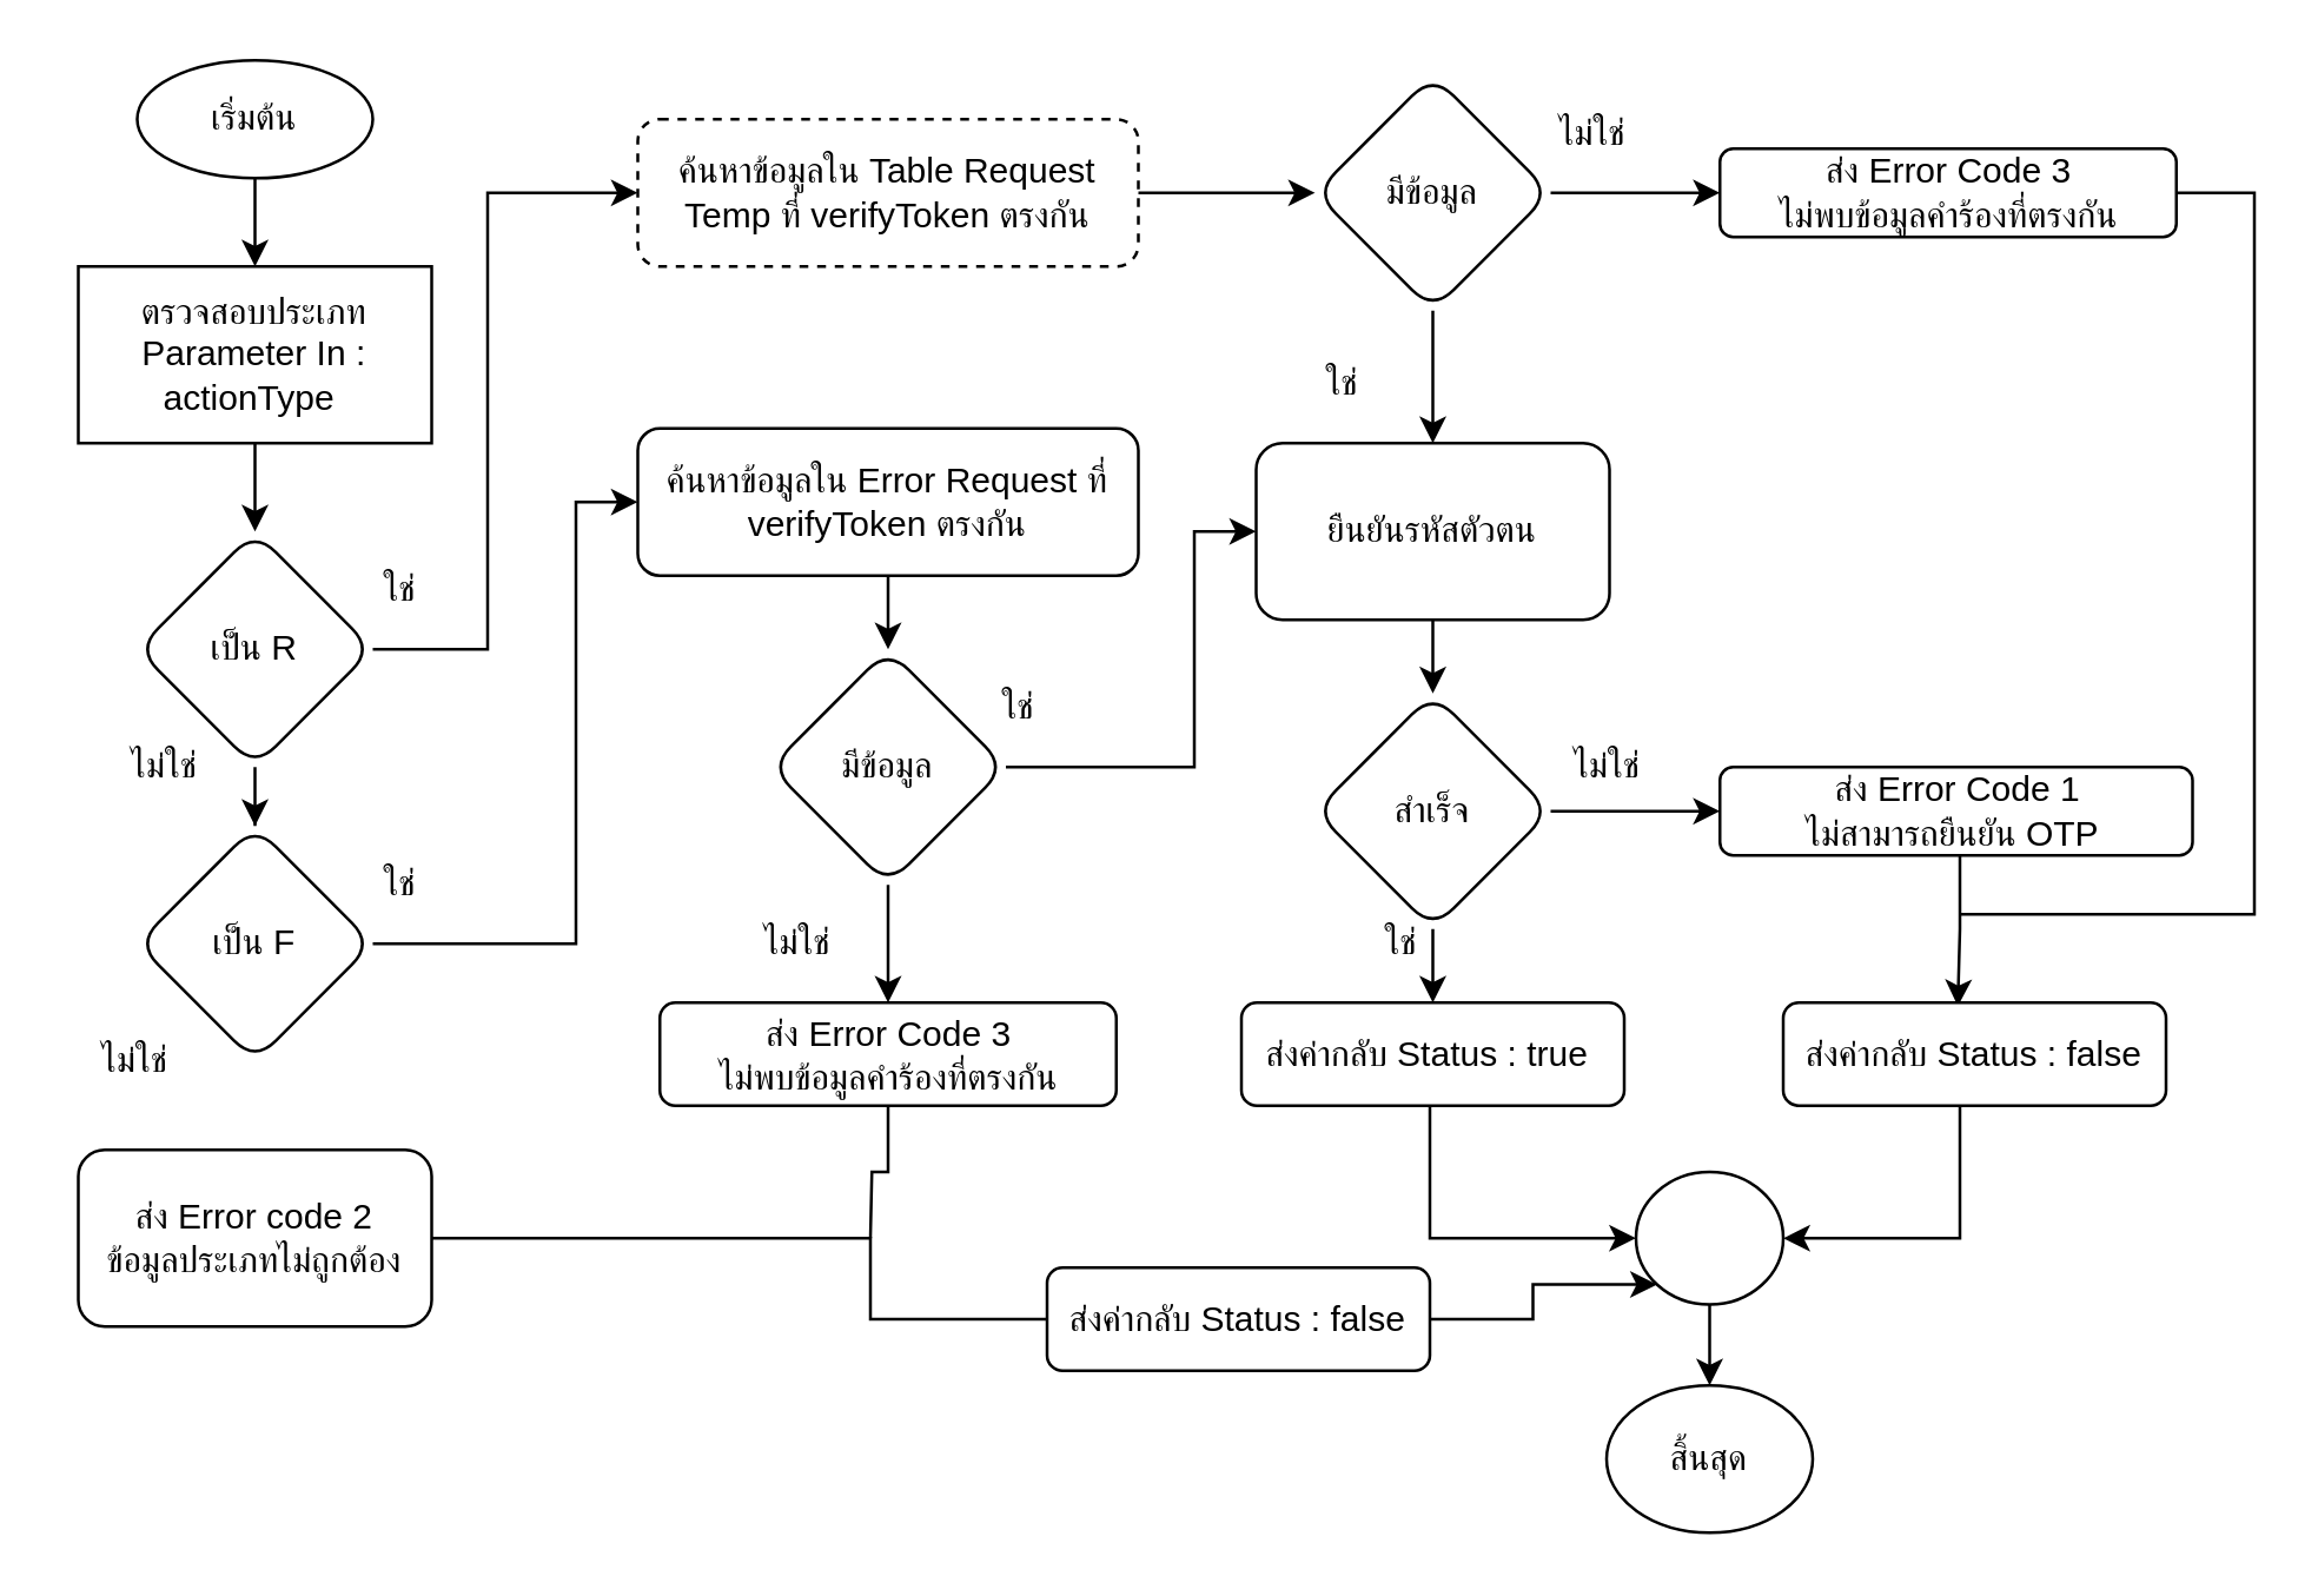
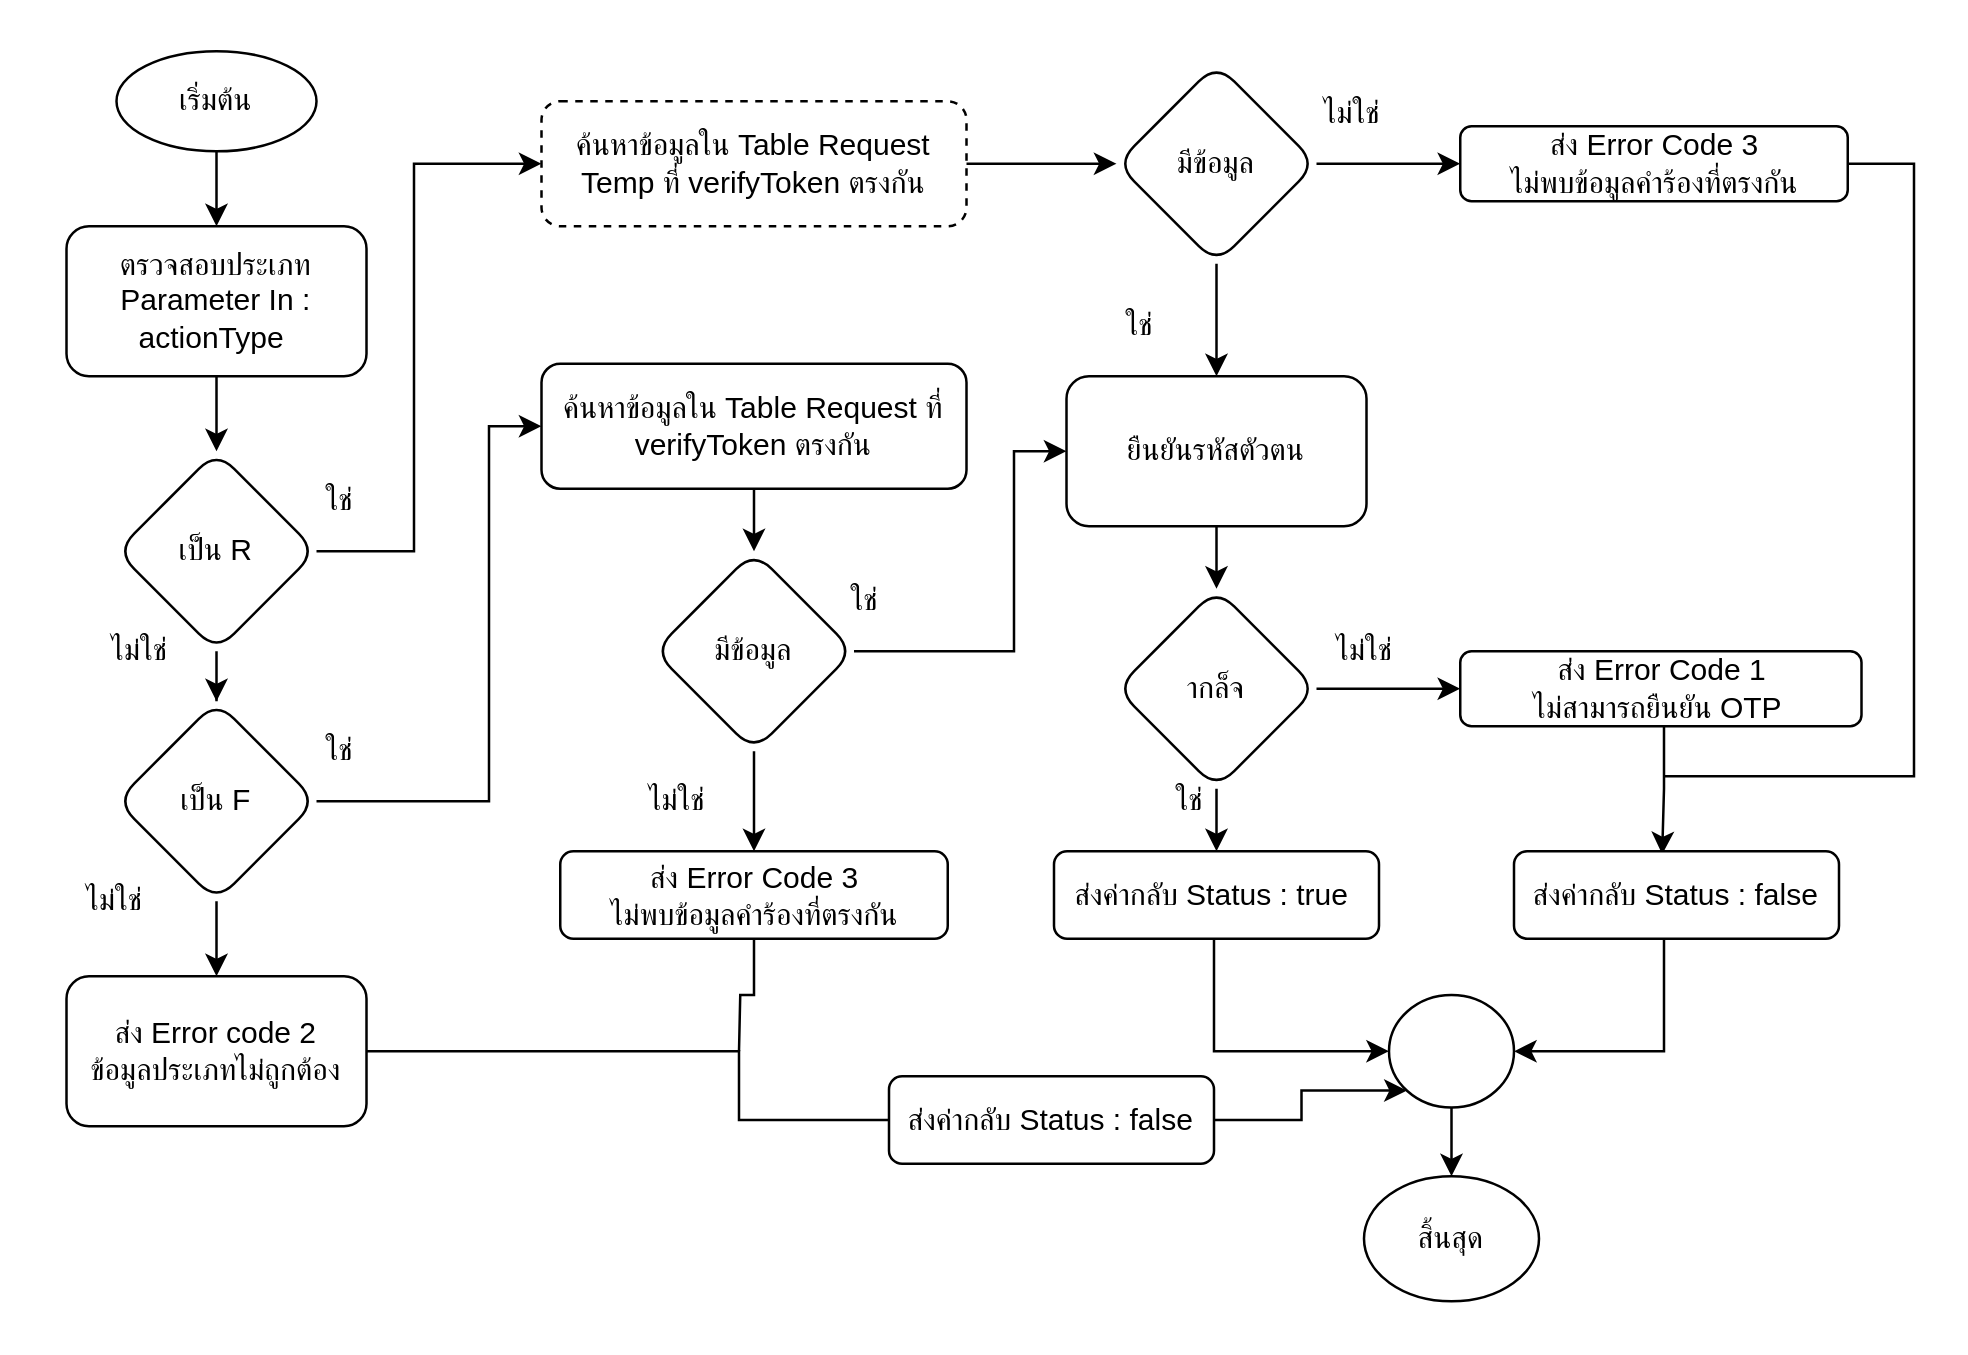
  <mxCell id="0" />
  <mxCell id="1" parent="0" />
  <mxCell id="2" value="" style="edgeStyle=orthogonalEdgeStyle;rounded=0;orthogonalLoop=1;jettySize=auto;html=1;" parent="1" source="3" target="4" edge="1"><mxGeometry relative="1" as="geometry" /></mxCell>
  <mxCell id="3" value="เริ่มต้น" style="ellipse;whiteSpace=wrap;html=1;" parent="1" vertex="1"><mxGeometry x="46" y="20" width="80" height="40" as="geometry" /></mxCell>
- <mxCell id="4" value="ตรวจสอบประเภท&lt;br&gt;Parameter In : actionType&amp;nbsp;" style="whiteSpace=wrap;html=1;rounded=0;" parent="1" vertex="1"><mxGeometry x="26" y="90" width="120" height="60" as="geometry" /></mxCell>
+ <mxCell id="4" value="ตรวจสอบประเภท&lt;br&gt;Parameter In : actionType&amp;nbsp;" style="rounded=1;whiteSpace=wrap;html=1;" parent="1" vertex="1"><mxGeometry x="26" y="90" width="120" height="60" as="geometry" /></mxCell>
  <mxCell id="5" value="" style="edgeStyle=orthogonalEdgeStyle;rounded=0;orthogonalLoop=1;jettySize=auto;html=1;" parent="1" source="6" target="16" edge="1"><mxGeometry relative="1" as="geometry" /></mxCell>
  <mxCell id="6" value="เป็น R" style="rhombus;whiteSpace=wrap;html=1;rounded=1;" parent="1" vertex="1"><mxGeometry x="46" y="180" width="80" height="80" as="geometry" /></mxCell>
  <mxCell id="7" value="" style="edgeStyle=orthogonalEdgeStyle;rounded=0;orthogonalLoop=1;jettySize=auto;html=1;exitX=0.5;exitY=1;exitDx=0;exitDy=0;" parent="1" source="4" target="6" edge="1"><mxGeometry relative="1" as="geometry" /></mxCell>
  <mxCell id="8" value="" style="edgeStyle=orthogonalEdgeStyle;rounded=0;orthogonalLoop=1;jettySize=auto;html=1;endArrow=classic;endFill=1;" parent="1" source="9" target="10" edge="1"><mxGeometry relative="1" as="geometry" /></mxCell>
  <mxCell id="9" value="" style="ellipse;whiteSpace=wrap;html=1;" parent="1" vertex="1"><mxGeometry x="555" y="397.5" width="50" height="45" as="geometry" /></mxCell>
  <mxCell id="10" value="สิ้นสุด" style="ellipse;whiteSpace=wrap;html=1;" parent="1" vertex="1"><mxGeometry x="545" y="470" width="70" height="50" as="geometry" /></mxCell>
  <mxCell id="11" style="edgeStyle=orthogonalEdgeStyle;rounded=0;orthogonalLoop=1;jettySize=auto;html=1;entryX=0;entryY=0.5;entryDx=0;entryDy=0;endArrow=classic;endFill=1;" parent="1" source="12" target="9" edge="1"><mxGeometry relative="1" as="geometry"><Array as="points"><mxPoint x="485" y="420" /></Array></mxGeometry></mxCell>
  <mxCell id="12" value="ส่งค่ากลับ Status : true&amp;nbsp;" style="rounded=1;whiteSpace=wrap;html=1;" parent="1" vertex="1"><mxGeometry x="421" y="340" width="130" height="35" as="geometry" /></mxCell>
  <mxCell id="13" style="edgeStyle=orthogonalEdgeStyle;rounded=0;orthogonalLoop=1;jettySize=auto;html=1;entryX=0;entryY=0.5;entryDx=0;entryDy=0;" parent="1" source="6" target="23" edge="1"><mxGeometry relative="1" as="geometry"><Array as="points"><mxPoint x="165" y="220" /><mxPoint x="165" y="65" /></Array></mxGeometry></mxCell>
  <mxCell id="14" value="" style="edgeStyle=orthogonalEdgeStyle;rounded=0;orthogonalLoop=1;jettySize=auto;html=1;entryX=0;entryY=0.5;entryDx=0;entryDy=0;" parent="1" source="16" target="39" edge="1"><mxGeometry relative="1" as="geometry"><mxPoint x="155" y="320.059" as="targetPoint" /><Array as="points"><mxPoint x="195" y="320" /><mxPoint x="195" y="170" /></Array></mxGeometry></mxCell>
+ <mxCell id="15" value="" style="edgeStyle=orthogonalEdgeStyle;rounded=0;orthogonalLoop=1;jettySize=auto;html=1;" parent="1" source="16" target="20" edge="1"><mxGeometry relative="1" as="geometry" /></mxCell>
  <mxCell id="16" value="เป็น F" style="rhombus;whiteSpace=wrap;html=1;rounded=1;" parent="1" vertex="1"><mxGeometry x="46" y="280" width="80" height="80" as="geometry" /></mxCell>
  <mxCell id="17" value="ใช่" style="text;html=1;align=center;verticalAlign=middle;resizable=0;points=[];autosize=1;strokeColor=none;fillColor=none;" parent="1" vertex="1"><mxGeometry x="115" y="185" width="40" height="30" as="geometry" /></mxCell>
  <mxCell id="18" value="ไม่ใช่" style="text;html=1;align=center;verticalAlign=middle;resizable=0;points=[];autosize=1;strokeColor=none;fillColor=none;" parent="1" vertex="1"><mxGeometry x="30" y="245" width="50" height="30" as="geometry" /></mxCell>
  <mxCell id="19" style="edgeStyle=orthogonalEdgeStyle;rounded=0;orthogonalLoop=1;jettySize=auto;html=1;endArrow=none;endFill=0;entryX=0;entryY=0.5;entryDx=0;entryDy=0;" parent="1" source="20" target="51" edge="1"><mxGeometry relative="1" as="geometry"><mxPoint x="485" y="420" as="targetPoint" /><Array as="points"><mxPoint x="295" y="420" /><mxPoint x="295" y="447" /></Array></mxGeometry></mxCell>
  <mxCell id="20" value="ส่ง Error code 2&lt;br&gt;ข้อมูลประเภทไม่ถูกต้อง" style="whiteSpace=wrap;html=1;rounded=1;" parent="1" vertex="1"><mxGeometry x="26" y="390" width="120" height="60" as="geometry" /></mxCell>
  <mxCell id="21" value="ใช่" style="text;html=1;align=center;verticalAlign=middle;resizable=0;points=[];autosize=1;strokeColor=none;fillColor=none;" parent="1" vertex="1"><mxGeometry x="115" y="285" width="40" height="30" as="geometry" /></mxCell>
  <mxCell id="22" value="ไม่ใช่" style="text;html=1;align=center;verticalAlign=middle;resizable=0;points=[];autosize=1;strokeColor=none;fillColor=none;" parent="1" vertex="1"><mxGeometry x="20" y="345" width="50" height="30" as="geometry" /></mxCell>
  <mxCell id="23" value="ค้นหาข้อมูลใน Table Request Temp ที่ verifyToken ตรงกัน" style="rounded=1;whiteSpace=wrap;html=1;dashed=1;" parent="1" vertex="1"><mxGeometry x="216" y="40" width="170" height="50" as="geometry" /></mxCell>
  <mxCell id="24" value="มีข้อมูล" style="rhombus;whiteSpace=wrap;html=1;rounded=1;" parent="1" vertex="1"><mxGeometry x="446" y="25" width="80" height="80" as="geometry" /></mxCell>
  <mxCell id="25" value="" style="edgeStyle=orthogonalEdgeStyle;rounded=0;orthogonalLoop=1;jettySize=auto;html=1;" parent="1" source="23" target="24" edge="1"><mxGeometry relative="1" as="geometry" /></mxCell>
  <mxCell id="26" value="ยืนยันรหัสตัวตน" style="whiteSpace=wrap;html=1;rounded=1;" parent="1" vertex="1"><mxGeometry x="426" y="150" width="120" height="60" as="geometry" /></mxCell>
  <mxCell id="27" value="" style="edgeStyle=orthogonalEdgeStyle;rounded=0;orthogonalLoop=1;jettySize=auto;html=1;" parent="1" source="24" target="26" edge="1"><mxGeometry relative="1" as="geometry"><Array as="points"><mxPoint x="486" y="120" /><mxPoint x="486" y="120" /></Array></mxGeometry></mxCell>
  <mxCell id="28" value="" style="edgeStyle=orthogonalEdgeStyle;rounded=0;orthogonalLoop=1;jettySize=auto;html=1;endArrow=classic;endFill=1;" parent="1" source="29" target="12" edge="1"><mxGeometry relative="1" as="geometry" /></mxCell>
- <mxCell id="29" value="สำเร็จ" style="rhombus;whiteSpace=wrap;html=1;rounded=1;" parent="1" vertex="1"><mxGeometry x="446" y="235" width="80" height="80" as="geometry" /></mxCell>
+ <mxCell id="29" value="ากล็จ" style="rhombus;whiteSpace=wrap;html=1;rounded=1;" parent="1" vertex="1"><mxGeometry x="446" y="235" width="80" height="80" as="geometry" /></mxCell>
  <mxCell id="30" value="" style="edgeStyle=orthogonalEdgeStyle;rounded=0;orthogonalLoop=1;jettySize=auto;html=1;entryX=0.5;entryY=0;entryDx=0;entryDy=0;" parent="1" source="26" target="29" edge="1"><mxGeometry relative="1" as="geometry"><Array as="points"><mxPoint x="536" y="190" /><mxPoint x="536" y="190" /></Array></mxGeometry></mxCell>
  <mxCell id="31" style="edgeStyle=orthogonalEdgeStyle;rounded=0;orthogonalLoop=1;jettySize=auto;html=1;entryX=0.456;entryY=0.035;entryDx=0;entryDy=0;entryPerimeter=0;endArrow=classic;endFill=1;" parent="1" source="32" target="46" edge="1"><mxGeometry relative="1" as="geometry"><Array as="points"><mxPoint x="665" y="315" /><mxPoint x="664" y="315" /></Array></mxGeometry></mxCell>
  <mxCell id="32" value="ส่ง Error Code 1&lt;br&gt;ไม่สามารถยืนยัน OTP&amp;nbsp;" style="whiteSpace=wrap;html=1;rounded=1;" parent="1" vertex="1"><mxGeometry x="583.5" y="260" width="160.5" height="30" as="geometry" /></mxCell>
  <mxCell id="33" value="" style="edgeStyle=orthogonalEdgeStyle;rounded=0;orthogonalLoop=1;jettySize=auto;html=1;" parent="1" source="29" target="32" edge="1"><mxGeometry relative="1" as="geometry" /></mxCell>
  <mxCell id="34" value="ไม่ใช่" style="text;html=1;align=center;verticalAlign=middle;resizable=0;points=[];autosize=1;strokeColor=none;fillColor=none;" parent="1" vertex="1"><mxGeometry x="515" y="30" width="50" height="30" as="geometry" /></mxCell>
  <mxCell id="35" style="edgeStyle=orthogonalEdgeStyle;rounded=0;orthogonalLoop=1;jettySize=auto;html=1;endArrow=none;endFill=0;" parent="1" source="36" edge="1"><mxGeometry relative="1" as="geometry"><mxPoint x="665" y="310" as="targetPoint" /><Array as="points"><mxPoint x="765" y="65" /><mxPoint x="765" y="310" /><mxPoint x="665" y="310" /></Array></mxGeometry></mxCell>
  <mxCell id="36" value="ส่ง Error Code 3&lt;br&gt;ไม่พบข้อมูลคำร้องที่ตรงกัน" style="rounded=1;whiteSpace=wrap;html=1;" parent="1" vertex="1"><mxGeometry x="583.5" y="50" width="155" height="30" as="geometry" /></mxCell>
  <mxCell id="37" value="" style="edgeStyle=orthogonalEdgeStyle;rounded=0;orthogonalLoop=1;jettySize=auto;html=1;" parent="1" source="24" target="36" edge="1"><mxGeometry relative="1" as="geometry" /></mxCell>
  <mxCell id="38" value="" style="edgeStyle=orthogonalEdgeStyle;rounded=0;orthogonalLoop=1;jettySize=auto;html=1;" parent="1" source="39" target="42" edge="1"><mxGeometry relative="1" as="geometry" /></mxCell>
- <mxCell id="39" value="ค้นหาข้อมูลใน Error Request ที่ verifyToken ตรงกัน" style="rounded=1;whiteSpace=wrap;html=1;" parent="1" vertex="1"><mxGeometry x="216" y="145" width="170" height="50" as="geometry" /></mxCell>
+ <mxCell id="39" value="ค้นหาข้อมูลใน Table Request ที่ verifyToken ตรงกัน" style="rounded=1;whiteSpace=wrap;html=1;" parent="1" vertex="1"><mxGeometry x="216" y="145" width="170" height="50" as="geometry" /></mxCell>
  <mxCell id="40" style="edgeStyle=orthogonalEdgeStyle;rounded=0;orthogonalLoop=1;jettySize=auto;html=1;entryX=0;entryY=0.5;entryDx=0;entryDy=0;" parent="1" source="42" target="26" edge="1"><mxGeometry relative="1" as="geometry"><Array as="points"><mxPoint x="405" y="260" /><mxPoint x="405" y="180" /></Array></mxGeometry></mxCell>
  <mxCell id="41" value="" style="edgeStyle=orthogonalEdgeStyle;rounded=0;orthogonalLoop=1;jettySize=auto;html=1;" parent="1" source="42" target="44" edge="1"><mxGeometry relative="1" as="geometry" /></mxCell>
  <mxCell id="42" value="มีข้อมูล" style="rhombus;whiteSpace=wrap;html=1;rounded=1;" parent="1" vertex="1"><mxGeometry x="261" y="220" width="80" height="80" as="geometry" /></mxCell>
  <mxCell id="43" style="edgeStyle=orthogonalEdgeStyle;rounded=0;orthogonalLoop=1;jettySize=auto;html=1;endArrow=none;endFill=0;" parent="1" source="44" edge="1"><mxGeometry relative="1" as="geometry"><mxPoint x="295" y="420" as="targetPoint" /></mxGeometry></mxCell>
  <mxCell id="44" value="ส่ง Error Code 3&lt;br&gt;ไม่พบข้อมูลคำร้องที่ตรงกัน" style="rounded=1;whiteSpace=wrap;html=1;" parent="1" vertex="1"><mxGeometry x="223.5" y="340" width="155" height="35" as="geometry" /></mxCell>
  <mxCell id="45" style="edgeStyle=orthogonalEdgeStyle;rounded=0;orthogonalLoop=1;jettySize=auto;html=1;entryX=1;entryY=0.5;entryDx=0;entryDy=0;endArrow=classic;endFill=1;" parent="1" source="46" target="9" edge="1"><mxGeometry relative="1" as="geometry"><Array as="points"><mxPoint x="665" y="420" /></Array></mxGeometry></mxCell>
  <mxCell id="46" value="ส่งค่ากลับ Status : false" style="rounded=1;whiteSpace=wrap;html=1;" parent="1" vertex="1"><mxGeometry x="605" y="340" width="130" height="35" as="geometry" /></mxCell>
  <mxCell id="47" value="ใช่" style="text;html=1;align=center;verticalAlign=middle;resizable=0;points=[];autosize=1;strokeColor=none;fillColor=none;" parent="1" vertex="1"><mxGeometry x="325" y="225" width="40" height="30" as="geometry" /></mxCell>
  <mxCell id="48" value="ไม่ใช่" style="text;html=1;align=center;verticalAlign=middle;resizable=0;points=[];autosize=1;strokeColor=none;fillColor=none;" parent="1" vertex="1"><mxGeometry x="245" y="305" width="50" height="30" as="geometry" /></mxCell>
  <mxCell id="49" value="ใช่" style="text;html=1;align=center;verticalAlign=middle;resizable=0;points=[];autosize=1;strokeColor=none;fillColor=none;" parent="1" vertex="1"><mxGeometry x="435" y="115" width="40" height="30" as="geometry" /></mxCell>
  <mxCell id="50" style="edgeStyle=orthogonalEdgeStyle;rounded=0;orthogonalLoop=1;jettySize=auto;html=1;entryX=0;entryY=1;entryDx=0;entryDy=0;endArrow=classic;endFill=1;" parent="1" source="51" target="9" edge="1"><mxGeometry relative="1" as="geometry" /></mxCell>
  <mxCell id="51" value="ส่งค่ากลับ Status : false" style="rounded=1;whiteSpace=wrap;html=1;" parent="1" vertex="1"><mxGeometry x="355" y="430" width="130" height="35" as="geometry" /></mxCell>
  <mxCell id="52" value="ไม่ใช่" style="text;html=1;align=center;verticalAlign=middle;resizable=0;points=[];autosize=1;strokeColor=none;fillColor=none;" parent="1" vertex="1"><mxGeometry x="520" y="245" width="50" height="30" as="geometry" /></mxCell>
  <mxCell id="53" value="ใช่" style="text;html=1;align=center;verticalAlign=middle;resizable=0;points=[];autosize=1;strokeColor=none;fillColor=none;" parent="1" vertex="1"><mxGeometry x="455" y="305" width="40" height="30" as="geometry" /></mxCell>
